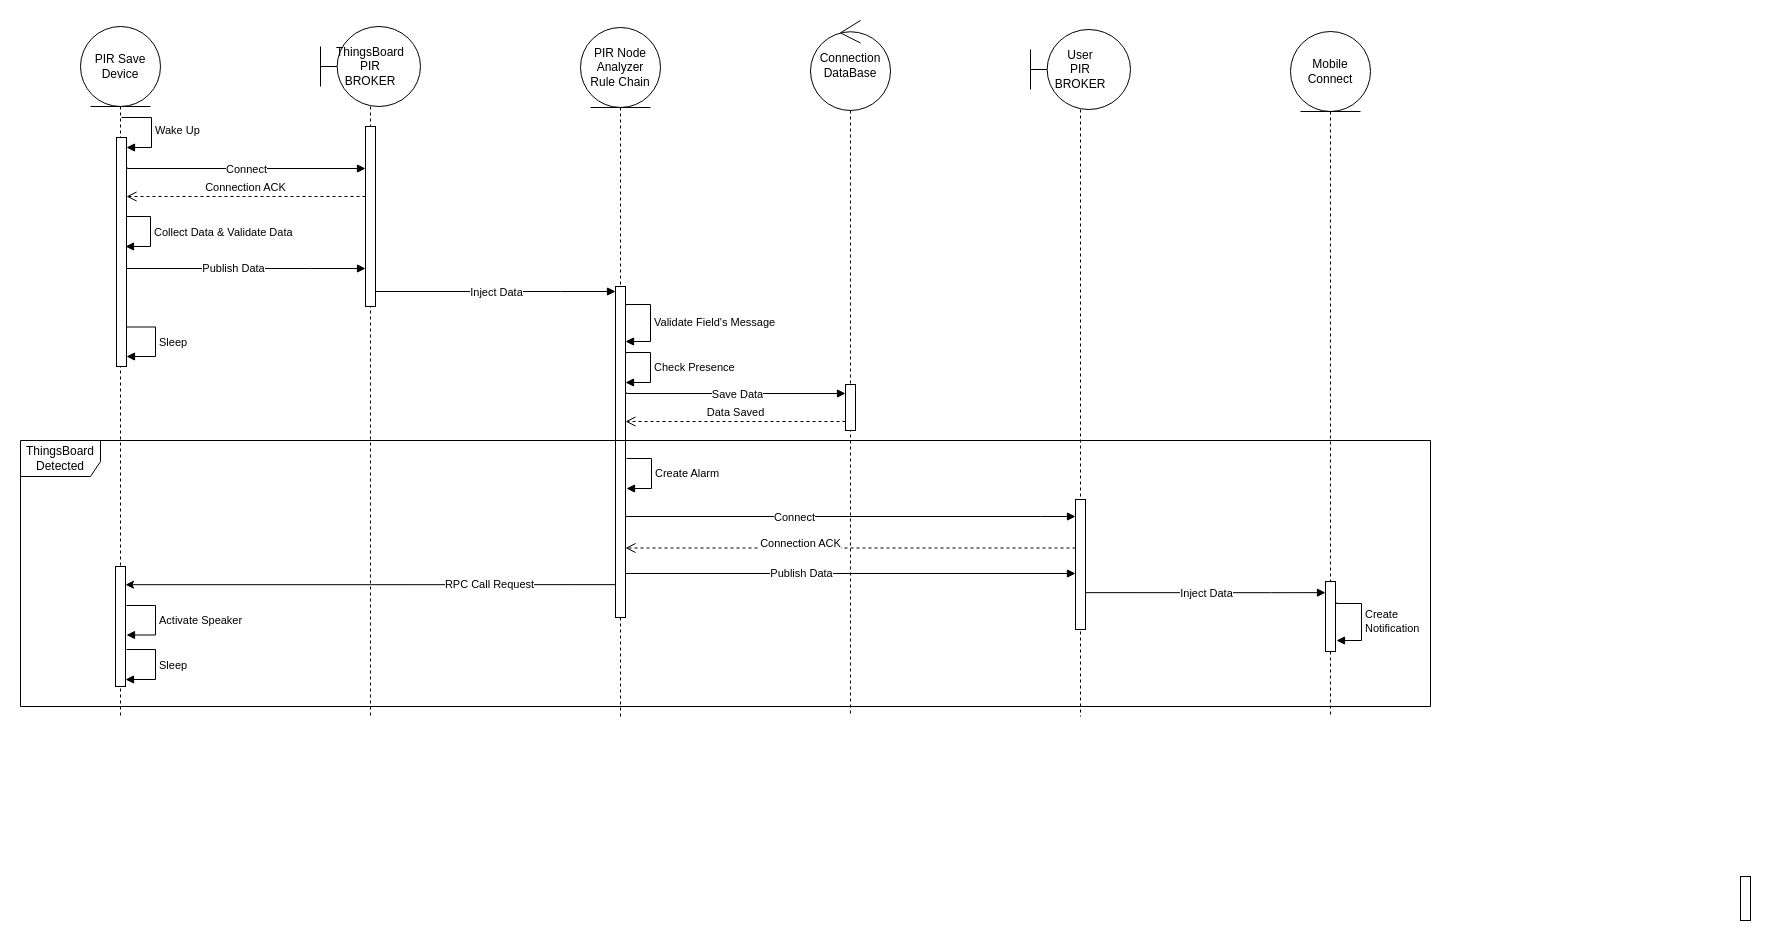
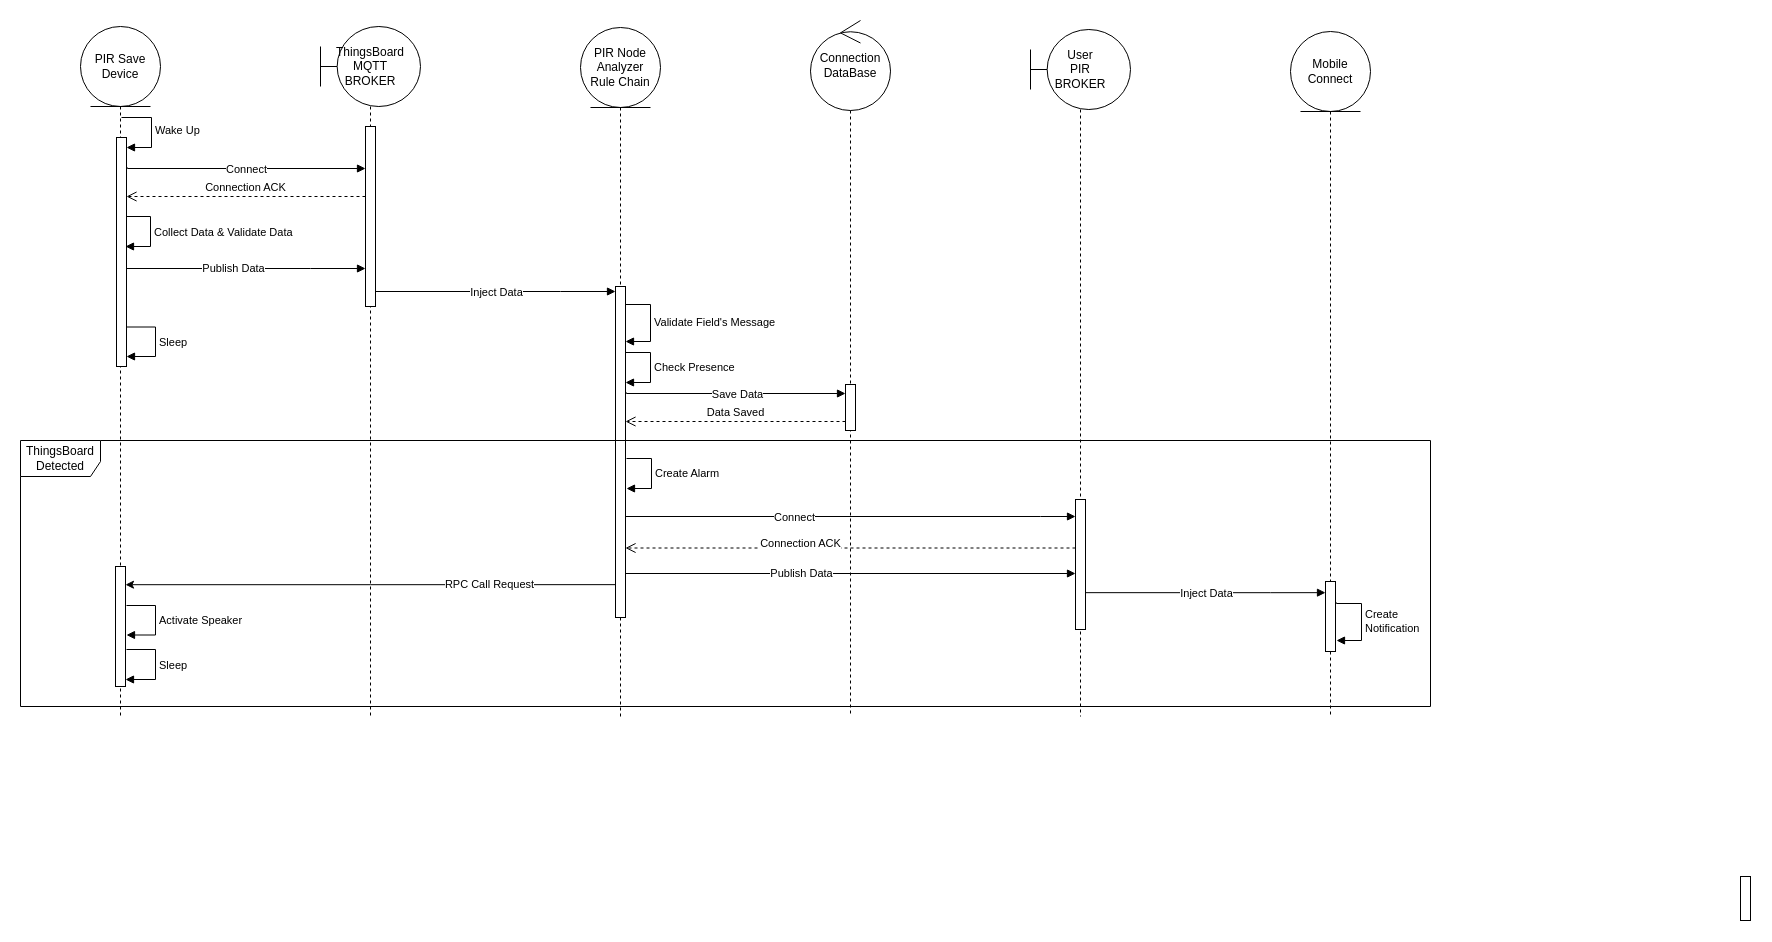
  <mxCell id="0" />
  <mxCell id="1" parent="0" />
  <mxCell id="2" value="PIR Save Device" style="shape=umlLifeline;perimeter=lifelinePerimeter;whiteSpace=wrap;html=1;container=1;dropTarget=0;collapsible=0;recursiveResize=0;outlineConnect=0;portConstraint=eastwest;newEdgeStyle={&quot;curved&quot;:0,&quot;rounded&quot;:0};participant=umlEntity;size=80;" vertex="1" parent="1"><mxGeometry x="80" y="26" width="80" height="690" as="geometry" /></mxCell>
  <mxCell id="3" value="" style="html=1;points=[[0,0,0,0,5],[0,1,0,0,-5],[1,0,0,0,5],[1,1,0,0,-5]];perimeter=orthogonalPerimeter;outlineConnect=0;targetShapes=umlLifeline;portConstraint=eastwest;newEdgeStyle={&quot;curved&quot;:0,&quot;rounded&quot;:0};" vertex="1" parent="2"><mxGeometry x="36" y="111" width="10" height="229" as="geometry" /></mxCell>
  <mxCell id="4" value="Wake Up" style="html=1;align=left;spacingLeft=2;endArrow=block;rounded=0;edgeStyle=orthogonalEdgeStyle;curved=0;rounded=0;" edge="1" target="3" parent="2"><mxGeometry relative="1" as="geometry"><mxPoint x="41" y="91" as="sourcePoint" /><Array as="points"><mxPoint x="71" y="121" /></Array></mxGeometry></mxCell>
  <mxCell id="5" value="Sleep" style="html=1;align=left;spacingLeft=2;endArrow=block;rounded=0;edgeStyle=orthogonalEdgeStyle;curved=0;rounded=0;" edge="1" parent="2"><mxGeometry relative="1" as="geometry"><mxPoint x="46" y="300.5" as="sourcePoint" /><Array as="points"><mxPoint x="75" y="300" /><mxPoint x="75" y="330" /></Array><mxPoint x="46" y="330" as="targetPoint" /></mxGeometry></mxCell>
- <mxCell id="6" value="ThingsBoard&lt;div&gt;PIR&lt;/div&gt;&lt;div&gt;BROKER&lt;/div&gt;" style="shape=umlLifeline;perimeter=lifelinePerimeter;whiteSpace=wrap;html=1;container=1;dropTarget=0;collapsible=0;recursiveResize=0;outlineConnect=0;portConstraint=eastwest;newEdgeStyle={&quot;curved&quot;:0,&quot;rounded&quot;:0};participant=umlBoundary;size=80;" vertex="1" parent="1"><mxGeometry x="320" y="26" width="100" height="690" as="geometry" /></mxCell>
+ <mxCell id="6" value="ThingsBoard&lt;div&gt;MQTT&lt;/div&gt;&lt;div&gt;BROKER&lt;/div&gt;" style="shape=umlLifeline;perimeter=lifelinePerimeter;whiteSpace=wrap;html=1;container=1;dropTarget=0;collapsible=0;recursiveResize=0;outlineConnect=0;portConstraint=eastwest;newEdgeStyle={&quot;curved&quot;:0,&quot;rounded&quot;:0};participant=umlBoundary;size=80;" vertex="1" parent="1"><mxGeometry x="320" y="26" width="100" height="690" as="geometry" /></mxCell>
  <mxCell id="7" value="" style="html=1;points=[[0,0,0,0,5],[0,1,0,0,-5],[1,0,0,0,5],[1,1,0,0,-5]];perimeter=orthogonalPerimeter;outlineConnect=0;targetShapes=umlLifeline;portConstraint=eastwest;newEdgeStyle={&quot;curved&quot;:0,&quot;rounded&quot;:0};" vertex="1" parent="6"><mxGeometry x="45" y="100" width="10" height="180" as="geometry" /></mxCell>
  <mxCell id="8" value="PIR Node Analyzer&lt;div&gt;Rule Chain&lt;/div&gt;" style="shape=umlLifeline;perimeter=lifelinePerimeter;whiteSpace=wrap;html=1;container=1;dropTarget=0;collapsible=0;recursiveResize=0;outlineConnect=0;portConstraint=eastwest;newEdgeStyle={&quot;curved&quot;:0,&quot;rounded&quot;:0};participant=umlEntity;size=80;" vertex="1" parent="1"><mxGeometry x="580" y="27" width="80" height="689" as="geometry" /></mxCell>
  <mxCell id="9" value="" style="html=1;points=[[0,0,0,0,5],[0,1,0,0,-5],[1,0,0,0,5],[1,1,0,0,-5]];perimeter=orthogonalPerimeter;outlineConnect=0;targetShapes=umlLifeline;portConstraint=eastwest;newEdgeStyle={&quot;curved&quot;:0,&quot;rounded&quot;:0};" vertex="1" parent="8"><mxGeometry x="35" y="259" width="10" height="331" as="geometry" /></mxCell>
  <mxCell id="10" value="Validate Field's Message" style="html=1;align=left;spacingLeft=2;endArrow=block;rounded=0;edgeStyle=orthogonalEdgeStyle;curved=0;rounded=0;" edge="1" parent="8"><mxGeometry relative="1" as="geometry"><mxPoint x="45" y="276" as="sourcePoint" /><Array as="points"><mxPoint x="45" y="277" /><mxPoint x="70" y="277" /><mxPoint x="70" y="314" /></Array><mxPoint x="45" y="314" as="targetPoint" /></mxGeometry></mxCell>
  <mxCell id="11" value="User&lt;div&gt;PIR&lt;/div&gt;&lt;div&gt;BROKER&lt;/div&gt;" style="shape=umlLifeline;perimeter=lifelinePerimeter;whiteSpace=wrap;html=1;container=1;dropTarget=0;collapsible=0;recursiveResize=0;outlineConnect=0;portConstraint=eastwest;newEdgeStyle={&quot;curved&quot;:0,&quot;rounded&quot;:0};participant=umlBoundary;size=80;" vertex="1" parent="1"><mxGeometry x="1030" y="29" width="100" height="687" as="geometry" /></mxCell>
  <mxCell id="12" value="" style="html=1;points=[[0,0,0,0,5],[0,1,0,0,-5],[1,0,0,0,5],[1,1,0,0,-5]];perimeter=orthogonalPerimeter;outlineConnect=0;targetShapes=umlLifeline;portConstraint=eastwest;newEdgeStyle={&quot;curved&quot;:0,&quot;rounded&quot;:0};" vertex="1" parent="11"><mxGeometry x="45" y="470" width="10" height="130" as="geometry" /></mxCell>
  <mxCell id="13" value="Mobile Connect" style="shape=umlLifeline;perimeter=lifelinePerimeter;whiteSpace=wrap;html=1;container=1;dropTarget=0;collapsible=0;recursiveResize=0;outlineConnect=0;portConstraint=eastwest;newEdgeStyle={&quot;curved&quot;:0,&quot;rounded&quot;:0};participant=umlEntity;size=80;" vertex="1" parent="1"><mxGeometry x="1290" y="31" width="80" height="685" as="geometry" /></mxCell>
  <mxCell id="14" value="" style="html=1;points=[[0,0,0,0,5],[0,1,0,0,-5],[1,0,0,0,5],[1,1,0,0,-5]];perimeter=orthogonalPerimeter;outlineConnect=0;targetShapes=umlLifeline;portConstraint=eastwest;newEdgeStyle={&quot;curved&quot;:0,&quot;rounded&quot;:0};" vertex="1" parent="13"><mxGeometry x="35" y="550" width="10" height="70" as="geometry" /></mxCell>
  <mxCell id="15" value="Collect Data &amp;amp; Validate Data" style="html=1;align=left;spacingLeft=2;endArrow=block;rounded=0;edgeStyle=orthogonalEdgeStyle;curved=0;rounded=0;" edge="1" parent="1"><mxGeometry relative="1" as="geometry"><mxPoint x="126" y="216" as="sourcePoint" /><Array as="points"><mxPoint x="150" y="216" /><mxPoint x="150" y="246" /></Array><mxPoint x="125" y="246" as="targetPoint" /></mxGeometry></mxCell>
  <mxCell id="16" value="" style="html=1;align=left;spacingLeft=2;endArrow=block;rounded=0;edgeStyle=orthogonalEdgeStyle;curved=0;rounded=0;" edge="1" parent="1"><mxGeometry relative="1" as="geometry"><mxPoint x="126" y="268" as="sourcePoint" /><Array as="points"><mxPoint x="310" y="268" /><mxPoint x="310" y="268" /></Array><mxPoint x="365" y="268" as="targetPoint" /></mxGeometry></mxCell>
  <mxCell id="17" value="Publish Data" style="edgeLabel;html=1;align=center;verticalAlign=middle;resizable=0;points=[];" vertex="1" connectable="0" parent="16"><mxGeometry x="-0.112" y="1" relative="1" as="geometry"><mxPoint as="offset" /></mxGeometry></mxCell>
  <mxCell id="18" value="" style="html=1;align=left;spacingLeft=2;endArrow=block;rounded=0;edgeStyle=orthogonalEdgeStyle;curved=0;rounded=0;" edge="1" parent="1"><mxGeometry relative="1" as="geometry"><mxPoint x="375" y="291" as="sourcePoint" /><Array as="points"><mxPoint x="560" y="291" /><mxPoint x="560" y="291" /></Array><mxPoint x="615" y="291" as="targetPoint" /></mxGeometry></mxCell>
  <mxCell id="19" value="Inject Data" style="edgeLabel;html=1;align=center;verticalAlign=middle;resizable=0;points=[];" vertex="1" connectable="0" parent="18"><mxGeometry x="-0.112" y="1" relative="1" as="geometry"><mxPoint x="13" y="1" as="offset" /></mxGeometry></mxCell>
  <mxCell id="20" value="Check Presence" style="html=1;align=left;spacingLeft=2;endArrow=block;rounded=0;edgeStyle=orthogonalEdgeStyle;curved=0;rounded=0;" edge="1" parent="1"><mxGeometry relative="1" as="geometry"><mxPoint x="625" y="352" as="sourcePoint" /><Array as="points"><mxPoint x="650" y="352" /><mxPoint x="650" y="382" /></Array><mxPoint x="625" y="382" as="targetPoint" /></mxGeometry></mxCell>
  <mxCell id="21" value="Connection DataBase" style="shape=umlLifeline;perimeter=lifelinePerimeter;whiteSpace=wrap;html=1;container=1;dropTarget=0;collapsible=0;recursiveResize=0;outlineConnect=0;portConstraint=eastwest;newEdgeStyle={&quot;curved&quot;:0,&quot;rounded&quot;:0};participant=umlControl;size=90;" vertex="1" parent="1"><mxGeometry x="810" y="20" width="80" height="696" as="geometry" /></mxCell>
  <mxCell id="22" value="" style="html=1;points=[[0,0,0,0,5],[0,1,0,0,-5],[1,0,0,0,5],[1,1,0,0,-5]];perimeter=orthogonalPerimeter;outlineConnect=0;targetShapes=umlLifeline;portConstraint=eastwest;newEdgeStyle={&quot;curved&quot;:0,&quot;rounded&quot;:0};" vertex="1" parent="21"><mxGeometry x="35" y="364" width="10" height="46" as="geometry" /></mxCell>
  <mxCell id="23" value="" style="html=1;align=left;spacingLeft=2;endArrow=block;rounded=0;edgeStyle=orthogonalEdgeStyle;curved=0;rounded=0;" edge="1" parent="1"><mxGeometry relative="1" as="geometry"><mxPoint x="626" y="392" as="sourcePoint" /><Array as="points"><mxPoint x="626" y="393" /></Array><mxPoint x="845" y="393" as="targetPoint" /></mxGeometry></mxCell>
  <mxCell id="24" value="Save Data" style="edgeLabel;html=1;align=center;verticalAlign=middle;resizable=0;points=[];" vertex="1" connectable="0" parent="23"><mxGeometry x="-0.112" y="1" relative="1" as="geometry"><mxPoint x="13" y="1" as="offset" /></mxGeometry></mxCell>
  <mxCell id="25" value="Data Saved" style="html=1;verticalAlign=bottom;endArrow=open;dashed=1;endSize=8;curved=0;rounded=0;exitX=0;exitY=1;exitDx=0;exitDy=-5;exitPerimeter=0;" edge="1" parent="1"><mxGeometry relative="1" as="geometry"><mxPoint x="625" y="421" as="targetPoint" /><mxPoint x="845" y="421" as="sourcePoint" /><mxPoint as="offset" /></mxGeometry></mxCell>
  <mxCell id="26" value="" style="html=1;align=left;spacingLeft=2;endArrow=block;rounded=0;edgeStyle=orthogonalEdgeStyle;curved=0;rounded=0;" edge="1" parent="1" target="7"><mxGeometry relative="1" as="geometry"><mxPoint x="127" y="167" as="sourcePoint" /><Array as="points"><mxPoint x="127" y="168" /></Array><mxPoint x="340" y="168" as="targetPoint" /></mxGeometry></mxCell>
  <mxCell id="27" value="Connect" style="edgeLabel;html=1;align=center;verticalAlign=middle;resizable=0;points=[];" vertex="1" connectable="0" parent="26"><mxGeometry x="-0.112" y="1" relative="1" as="geometry"><mxPoint x="13" y="1" as="offset" /></mxGeometry></mxCell>
  <mxCell id="28" value="Connection ACK" style="html=1;verticalAlign=bottom;endArrow=open;dashed=1;endSize=8;curved=0;rounded=0;" edge="1" parent="1" source="7"><mxGeometry relative="1" as="geometry"><mxPoint x="126" y="196" as="targetPoint" /><mxPoint x="346" y="196" as="sourcePoint" /><mxPoint as="offset" /></mxGeometry></mxCell>
  <mxCell id="29" value="" style="html=1;points=[[0,0,0,0,5],[0,1,0,0,-5],[1,0,0,0,5],[1,1,0,0,-5]];perimeter=orthogonalPerimeter;outlineConnect=0;targetShapes=umlLifeline;portConstraint=eastwest;newEdgeStyle={&quot;curved&quot;:0,&quot;rounded&quot;:0};" vertex="1" parent="1"><mxGeometry x="1740" y="876" width="10" height="44" as="geometry" /></mxCell>
  <mxCell id="30" value="Create Alarm" style="html=1;align=left;spacingLeft=2;endArrow=block;rounded=0;edgeStyle=orthogonalEdgeStyle;curved=0;rounded=0;" edge="1" parent="1"><mxGeometry relative="1" as="geometry"><mxPoint x="626" y="458" as="sourcePoint" /><Array as="points"><mxPoint x="651" y="458" /><mxPoint x="651" y="488" /></Array><mxPoint x="626" y="488" as="targetPoint" /></mxGeometry></mxCell>
  <mxCell id="31" value="" style="html=1;align=left;spacingLeft=2;endArrow=block;rounded=0;edgeStyle=orthogonalEdgeStyle;curved=0;rounded=0;exitX=1;exitY=1;exitDx=0;exitDy=-5;exitPerimeter=0;" edge="1" parent="1"><mxGeometry relative="1" as="geometry"><mxPoint x="625" y="547" as="sourcePoint" /><Array as="points"><mxPoint x="1040" y="516" /><mxPoint x="1040" y="516" /></Array><mxPoint x="1075" y="516" as="targetPoint" /></mxGeometry></mxCell>
  <mxCell id="32" value="Connect" style="edgeLabel;html=1;align=center;verticalAlign=middle;resizable=0;points=[];" vertex="1" connectable="0" parent="31"><mxGeometry x="-0.112" y="1" relative="1" as="geometry"><mxPoint x="-15" y="1" as="offset" /></mxGeometry></mxCell>
  <mxCell id="33" value="Connection ACK" style="html=1;verticalAlign=bottom;endArrow=open;dashed=1;endSize=8;curved=0;rounded=0;" edge="1" parent="1"><mxGeometry x="0.222" y="3" relative="1" as="geometry"><mxPoint x="625" y="547.5" as="targetPoint" /><mxPoint x="1075" y="547.5" as="sourcePoint" /><mxPoint y="1" as="offset" /></mxGeometry></mxCell>
  <mxCell id="34" value="" style="html=1;align=left;spacingLeft=2;endArrow=block;rounded=0;edgeStyle=orthogonalEdgeStyle;curved=0;rounded=0;" edge="1" parent="1"><mxGeometry relative="1" as="geometry"><mxPoint x="625" y="573" as="sourcePoint" /><Array as="points"><mxPoint x="810" y="573" /><mxPoint x="810" y="573" /></Array><mxPoint x="1075" y="573" as="targetPoint" /></mxGeometry></mxCell>
  <mxCell id="35" value="Publish Data" style="edgeLabel;html=1;align=center;verticalAlign=middle;resizable=0;points=[];" vertex="1" connectable="0" parent="34"><mxGeometry x="-0.112" y="1" relative="1" as="geometry"><mxPoint x="-25" as="offset" /></mxGeometry></mxCell>
  <mxCell id="36" value="" style="html=1;align=left;spacingLeft=2;endArrow=block;rounded=0;edgeStyle=orthogonalEdgeStyle;curved=0;rounded=0;" edge="1" parent="1"><mxGeometry relative="1" as="geometry"><mxPoint x="1085" y="592.17" as="sourcePoint" /><Array as="points"><mxPoint x="1270" y="592.17" /><mxPoint x="1270" y="592.17" /></Array><mxPoint x="1325" y="592.17" as="targetPoint" /></mxGeometry></mxCell>
  <mxCell id="37" value="Inject Data" style="edgeLabel;html=1;align=center;verticalAlign=middle;resizable=0;points=[];" vertex="1" connectable="0" parent="36"><mxGeometry x="-0.112" y="1" relative="1" as="geometry"><mxPoint x="13" y="1" as="offset" /></mxGeometry></mxCell>
  <mxCell id="38" value="ThingsBoard Detected" style="shape=umlFrame;whiteSpace=wrap;html=1;pointerEvents=0;width=80;height=36;" vertex="1" parent="1"><mxGeometry x="20" y="440" width="1410" height="266" as="geometry" /></mxCell>
  <mxCell id="39" value="Create&lt;div&gt;Notification&lt;/div&gt;" style="html=1;align=left;spacingLeft=2;endArrow=block;rounded=0;edgeStyle=orthogonalEdgeStyle;curved=0;rounded=0;" edge="1" parent="1"><mxGeometry relative="1" as="geometry"><mxPoint x="1336" y="602" as="sourcePoint" /><Array as="points"><mxPoint x="1336" y="603" /><mxPoint x="1361" y="603" /><mxPoint x="1361" y="640" /></Array><mxPoint x="1336" y="640" as="targetPoint" /></mxGeometry></mxCell>
  <mxCell id="40" value="" style="html=1;points=[[0,0,0,0,5],[0,1,0,0,-5],[1,0,0,0,5],[1,1,0,0,-5]];perimeter=orthogonalPerimeter;outlineConnect=0;targetShapes=umlLifeline;portConstraint=eastwest;newEdgeStyle={&quot;curved&quot;:0,&quot;rounded&quot;:0};" vertex="1" parent="1"><mxGeometry x="115" y="566" width="10" height="120" as="geometry" /></mxCell>
  <mxCell id="41" style="edgeStyle=orthogonalEdgeStyle;rounded=0;orthogonalLoop=1;jettySize=auto;html=1;curved=0;exitX=0;exitY=0.934;exitDx=0;exitDy=0;exitPerimeter=0;" edge="1" parent="1"><mxGeometry relative="1" as="geometry"><mxPoint x="125" y="584.2" as="targetPoint" /><mxPoint x="615" y="584.154" as="sourcePoint" /><Array as="points"><mxPoint x="370" y="584" /><mxPoint x="370" y="584" /></Array></mxGeometry></mxCell>
  <mxCell id="42" value="RPC Call Request" style="edgeLabel;html=1;align=center;verticalAlign=middle;resizable=0;points=[];" vertex="1" connectable="0" parent="41"><mxGeometry x="-0.486" y="-1" relative="1" as="geometry"><mxPoint as="offset" /></mxGeometry></mxCell>
  <mxCell id="43" value="Activate Speaker" style="html=1;align=left;spacingLeft=2;endArrow=block;rounded=0;edgeStyle=orthogonalEdgeStyle;curved=0;rounded=0;" edge="1" parent="1"><mxGeometry relative="1" as="geometry"><mxPoint x="126" y="605" as="sourcePoint" /><Array as="points"><mxPoint x="155" y="604.5" /><mxPoint x="155" y="634.5" /></Array><mxPoint x="126" y="634.5" as="targetPoint" /></mxGeometry></mxCell>
  <mxCell id="44" value="Sleep" style="html=1;align=left;spacingLeft=2;endArrow=block;rounded=0;edgeStyle=orthogonalEdgeStyle;curved=0;rounded=0;" edge="1" parent="1" target="40"><mxGeometry relative="1" as="geometry"><mxPoint x="126" y="649" as="sourcePoint" /><Array as="points"><mxPoint x="155" y="649" /><mxPoint x="155" y="679" /></Array><mxPoint x="126" y="678.5" as="targetPoint" /></mxGeometry></mxCell>
